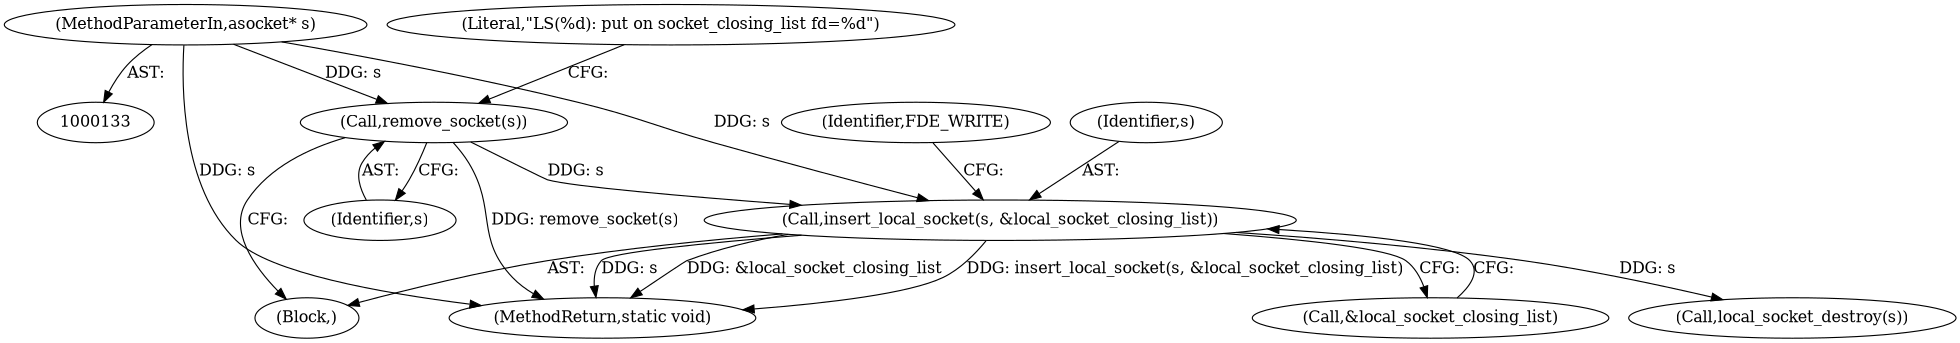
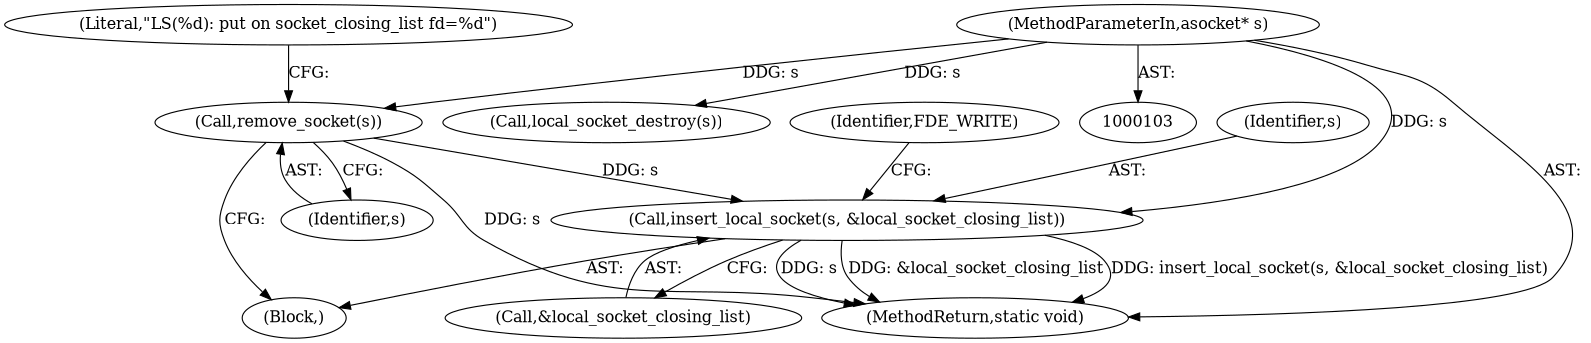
  digraph {
    n1 [label="(Call,insert_local_socket(s, &local_socket_closing_list))"]
    n2 [label="(Call,&local_socket_closing_list)"]
    n3 [label="(Block,)"]
    n4 [label="(MethodReturn,static void)"]
    n5 [label="(Call,remove_socket(s))"]
    n6 [label="(Identifier,s)"]
    n7 [label="(MethodParameterIn,asocket* s)"]
    n8 [label="(Call,local_socket_destroy(s))"]
-   1000103 [label=1000133]
+   1000103
    n10 [label="(Identifier,FDE_WRITE)"]
    n11 [label="(Identifier,s)"]
    n12 [label="(Literal,\"LS(%d): put on socket_closing_list fd=%d\")"]
    n1 -> n2 [label="CFG: "]
    n1 -> n3 [label="AST: "]
    n1 -> n4 [label="DDG: &local_socket_closing_list"]
    n1 -> n4 [label="DDG: insert_local_socket(s, &local_socket_closing_list)"]
    n1 -> n4 [label="DDG: s"]
-   n2 -> n1 [label="CFG: "]
+   n2 -> n1 [label="AST: "]
    n5 -> n1 [label="DDG: s"]
    n5 -> n3 [label="CFG: "]
-   n5 -> n4 [label="DDG: remove_socket(s)"]
+   n5 -> n4 [label="DDG: s"]
    n5 -> n6 [label="CFG: "]
    n6 -> n5 [label="AST: "]
    n7 -> n1 [label="DDG: s"]
-   n7 -> n4 [label="DDG: s"]
+   n7 -> n4 [label="AST: "]
    n7 -> n5 [label="DDG: s"]
-   n1 -> n8 [label="DDG: s"]
+   n7 -> n8 [label="DDG: s"]
    n7 -> 1000103 [label="AST: "]
    n10 -> n1 [label="CFG: "]
    n11 -> n1 [label="AST: "]
    n12 -> n5 [label="CFG: "]
  }
